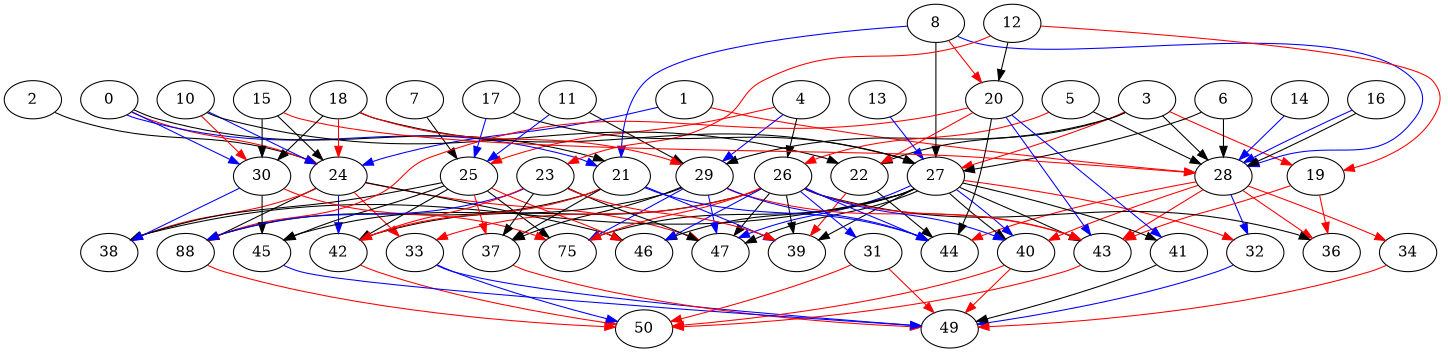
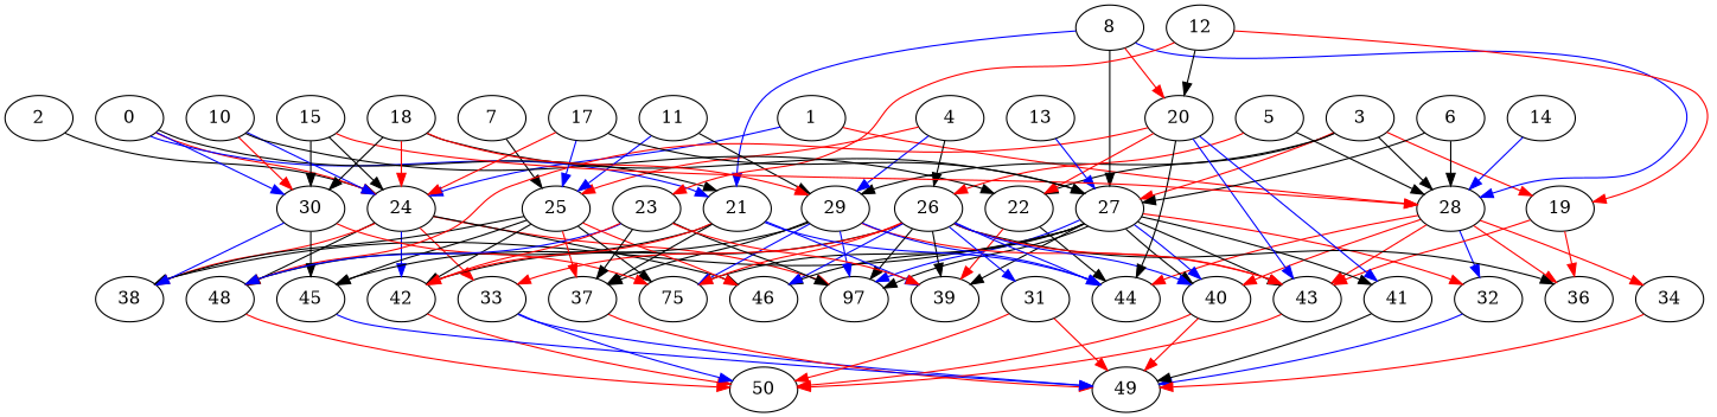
  digraph {
    node [alpha=0.11]
    edge [color=black]
    1 [alpha=0.16 expect_size=6358016]
    24 [alpha=0.10 expect_size=40008704]
    28 [alpha=0.17 expect_size=25318400]
-   48 [alpha=0.03 expect_size=44589056 label=88]
+   48 [alpha=0.03 expect_size=44589056]
    42 [expect_size=35504128]
-   47 [alpha=0.04 expect_size=41063424]
+   47 [alpha=0.04 expect_size=41063424 label=97]
    33 [alpha=0.06 expect_size=11343872]
    38 [alpha=0.09 expect_size=24096768]
    46 [alpha=0.14 expect_size=23894016]
    36 [alpha=0.07 expect_size=38948864]
    43 [alpha=0.15 expect_size=22924288]
    44 [alpha=0.13 expect_size=36772864]
    40 [alpha=0.02 expect_size=21773312]
    32 [alpha=0.15 expect_size=38591488]
    34 [alpha=0.15 expect_size=8808448]
    50 [alpha=0.15 expect_size=29719552]
    49 [alpha=0.04 expect_size=18686976]
    2 [alpha=0.06 expect_size=36839424]
    3 [alpha=0.19 expect_size=40492032]
    19 [alpha=0.09 expect_size=24418304]
    22 [alpha=0.08 expect_size=31753216]
    27 [expect_size=14992384]
    29 [alpha=0.02 expect_size=8389632]
    39 [alpha=0.05 expect_size=17120256]
    41 [expect_size=29862912]
    n26 [alpha=0.20 expect_size=31271936 label=75]
    37 [alpha=0.01 expect_size=45295616]
    45 [alpha=0.07 expect_size=24891392]
    4 [alpha=0.18 expect_size=5528576]
    25 [alpha=0.03 expect_size=40155136]
    26 [alpha=0.03 expect_size=35772416]
    31 [alpha=0.02 expect_size=8116224]
    5 [alpha=0.08 expect_size=12644352]
    6 [alpha=0.03 expect_size=18697216]
    7 [alpha=0.07 expect_size=26213376]
    8 [alpha=0.15 expect_size=47009792]
    20 [expect_size=8435712]
    21 [alpha=0.13 expect_size=33198080]
    n39 [alpha=0.13 expect_size=49836032 label=0]
    30 [alpha=0.03 expect_size=29878272]
    10 [alpha=0.10 expect_size=44235776]
    11 [alpha=0.19 expect_size=46541824]
    12 [alpha=0.13 expect_size=36656128]
    23 [alpha=0.19 expect_size=14528512]
    13 [expect_size=49892352]
    14 [alpha=0.00 expect_size=47453184]
    15 [alpha=0.18 expect_size=41858048]
-   16 [expect_size=12524544]
    17 [alpha=0.04 expect_size=20616192]
    18 [alpha=0.13 expect_size=36645888]
    1 -> 24 [color=blue]
    1 -> 28 [color=red]
    24 -> 48
    24 -> 42 [color=blue]
    24 -> 47 [color=red]
    24 -> 33 [color=red]
    24 -> 38 [color=red]
    24 -> 46
    28 -> 36 [color=red]
    28 -> 43 [color=red]
    28 -> 44 [color=red]
    28 -> 40 [color=red]
    28 -> 32 [color=blue]
    28 -> 34 [color=red]
    48 -> 50 [color=red]
    42 -> 50 [color=red]
    33 -> 50 [color=blue]
    33 -> 49 [color=blue]
    43 -> 50 [color=red]
    40 -> 50 [color=red]
    40 -> 49 [color=red]
    32 -> 49 [color=blue]
    34 -> 49 [color=red]
    2 -> 24
    3 -> 28
    3 -> 19 [color=red]
    3 -> 22
    3 -> 27 [color=red]
    3 -> 29
    19 -> 36 [color=red]
    19 -> 43 [color=red]
    22 -> 44
    22 -> 39 [color=red]
    27 -> 47 [color=blue]
    27 -> 47
    27 -> 38
    27 -> 46
    27 -> 43
    27 -> 40
    27 -> 40 [color=blue]
    27 -> 32 [color=red]
    27 -> 39
    27 -> 41
    27 -> n26
    29 -> 47 [color=blue]
    29 -> 43 [color=red]
    29 -> 44 [color=blue]
    29 -> n26 [color=blue]
    29 -> 37
    29 -> 45
    41 -> 49
    37 -> 49 [color=red]
    45 -> 49 [color=blue]
    4 -> 29 [color=blue]
    4 -> 25 [color=red]
    4 -> 26
    25 -> 42
    25 -> 38
    25 -> 46 [color=red]
    25 -> n26
    25 -> 37 [color=red]
    25 -> 45
    26 -> 42
    26 -> 47
    26 -> 33 [color=red]
    26 -> 46 [color=blue]
    26 -> 36
    26 -> 43 [color=red]
    26 -> 44 [color=blue]
    26 -> 40 [color=blue]
    26 -> 39
    26 -> n26 [color=red]
    26 -> 31 [color=blue]
    31 -> 50 [color=red]
    31 -> 49 [color=red]
    5 -> 28
    5 -> 26 [color=red]
    6 -> 28
    6 -> 27
    7 -> 25
    8 -> 28 [color=blue]
    8 -> 27
    8 -> 20 [color=red]
    8 -> 21 [color=blue]
    20 -> 48 [color=red]
    20 -> 43 [color=blue]
    20 -> 44
    20 -> 22 [color=red]
    20 -> 41 [color=blue]
    21 -> 48
    21 -> 42 [color=red]
    21 -> 44 [color=blue]
    21 -> 39 [color=blue]
    21 -> 37
    n39 -> 24 [color=red]
    n39 -> 21 [color=blue]
    n39 -> 21
    n39 -> 30 [color=blue]
    30 -> 38 [color=blue]
    30 -> n26 [color=red]
    30 -> 45
    10 -> 24 [color=blue]
    10 -> 22
    10 -> 30 [color=red]
    11 -> 29
    11 -> 25 [color=blue]
    12 -> 19 [color=red]
    12 -> 20
    12 -> 23 [color=red]
    23 -> 48 [color=blue]
    23 -> 42 [color=red]
    23 -> 47
    23 -> 39 [color=red]
    23 -> 37
    13 -> 27 [color=blue]
    14 -> 28 [color=blue]
    15 -> 24
    15 -> 28 [color=red]
    15 -> 30
-   16 -> 28 [color=blue]
-   16 -> 28
+   17 -> 24 [color=red]
    17 -> 27
    17 -> 25 [color=blue]
    18 -> 24 [color=red]
    18 -> 27
    18 -> 29 [color=red]
    18 -> 30
  }
